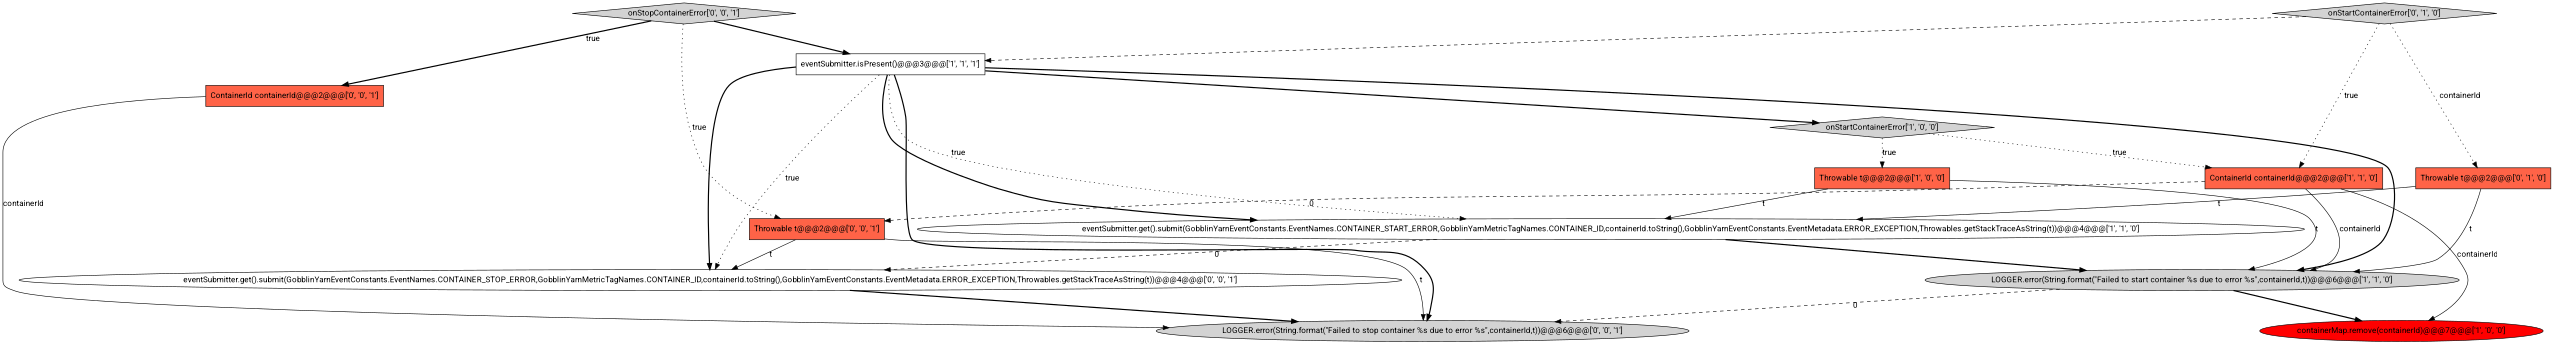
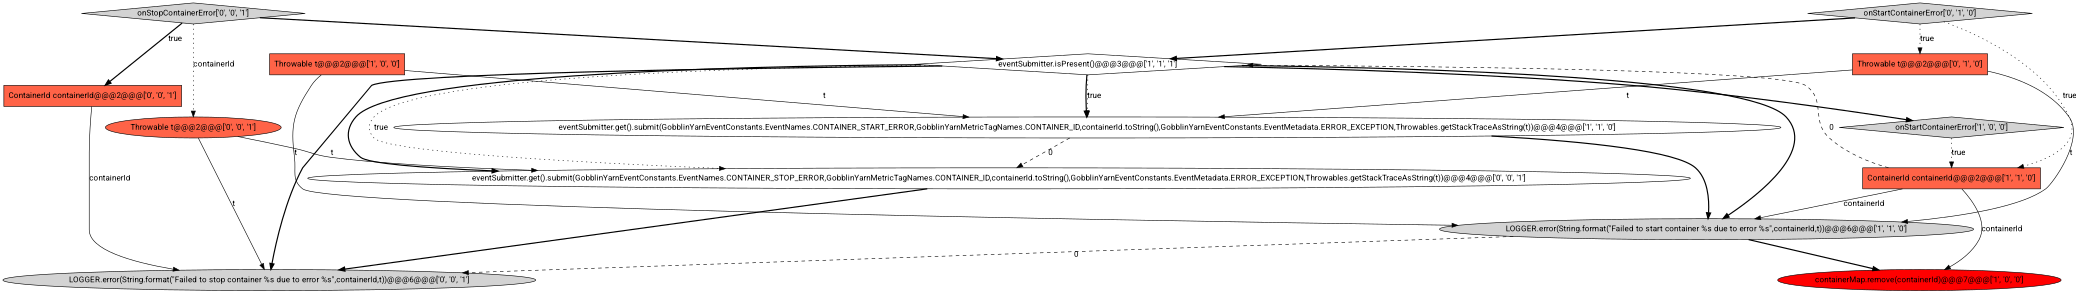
  digraph {
    fontname=Roboto
    node [fillcolor=lightgray fontname=Roboto shape=box style=filled]
    edge [fontname=Roboto style=bold]
    n1 [label="onStopContainerError['0', '0', '1']" shape=diamond]
-   n2 [fillcolor=white label="eventSubmitter.isPresent()@@@3@@@['1', '1', '1']"]
+   n2 [fillcolor=white label="eventSubmitter.isPresent()@@@3@@@['1', '1', '1']" shape=diamond]
    n3 [fillcolor=tomato label="ContainerId containerId@@@2@@@['0', '0', '1']"]
-   n4 [fillcolor=tomato label="Throwable t@@@2@@@['0', '0', '1']"]
+   n4 [fillcolor=tomato label="Throwable t@@@2@@@['0', '0', '1']" shape=ellipse]
    n5 [label="LOGGER.error(String.format(\"Failed to start container %s due to error %s\",containerId,t))@@@6@@@['1', '1', '0']" shape=ellipse]
    n6 [fillcolor=white label="eventSubmitter.get().submit(GobblinYarnEventConstants.EventNames.CONTAINER_START_ERROR,GobblinYarnMetricTagNames.CONTAINER_ID,containerId.toString(),GobblinYarnEventConstants.EventMetadata.ERROR_EXCEPTION,Throwables.getStackTraceAsString(t))@@@4@@@['1', '1', '0']" shape=ellipse]
    n7 [label="LOGGER.error(String.format(\"Failed to stop container %s due to error %s\",containerId,t))@@@6@@@['0', '0', '1']" shape=ellipse]
    n8 [fillcolor=white label="eventSubmitter.get().submit(GobblinYarnEventConstants.EventNames.CONTAINER_STOP_ERROR,GobblinYarnMetricTagNames.CONTAINER_ID,containerId.toString(),GobblinYarnEventConstants.EventMetadata.ERROR_EXCEPTION,Throwables.getStackTraceAsString(t))@@@4@@@['0', '0', '1']" shape=ellipse]
    n9 [label="onStartContainerError['1', '0', '0']" shape=diamond]
    n10 [fillcolor=tomato label="Throwable t@@@2@@@['1', '0', '0']"]
    n11 [fillcolor=red label="containerMap.remove(containerId)@@@7@@@['1', '0', '0']" shape=ellipse]
    n12 [fillcolor=tomato label="ContainerId containerId@@@2@@@['1', '1', '0']"]
    n13 [fillcolor=tomato label="Throwable t@@@2@@@['0', '1', '0']"]
    n14 [label="onStartContainerError['0', '1', '0']" shape=diamond]
    n1 -> n2
    n1 -> n3 [label=true]
-   n1 -> n4 [label=true style=dotted]
+   n1 -> n4 [label=containerId style=dotted]
    n2 -> n5
    n2 -> n6 [label=true style=dotted]
    n2 -> n6
    n2 -> n7
    n2 -> n8
    n2 -> n8 [label=true style=dotted]
    n2 -> n9
    n3 -> n7 [label=containerId style=solid]
    n4 -> n7 [label=t style=solid]
    n4 -> n8 [label=t style=solid]
    n5 -> n7 [label=0 style=dashed]
    n5 -> n11
    n6 -> n5
    n6 -> n8 [label=0 style=dashed]
    n8 -> n7
-   n9 -> n10 [label=true style=dotted]
    n9 -> n12 [label=true style=dotted]
    n10 -> n5 [label=t style=solid]
    n10 -> n6 [label=t style=solid]
-   n12 -> n4 [label=0 style=dashed]
+   n12 -> n2 [label=0 style=dashed]
    n12 -> n5 [label=containerId style=solid]
    n12 -> n11 [label=containerId style=solid]
    n13 -> n5 [label=t style=solid]
    n13 -> n6 [label=t style=solid]
-   n14 -> n2 [style=dashed]
+   n14 -> n2
    n14 -> n12 [label=true style=dotted]
-   n14 -> n13 [label=containerId style=dotted]
+   n14 -> n13 [label=true style=dotted]
  }
